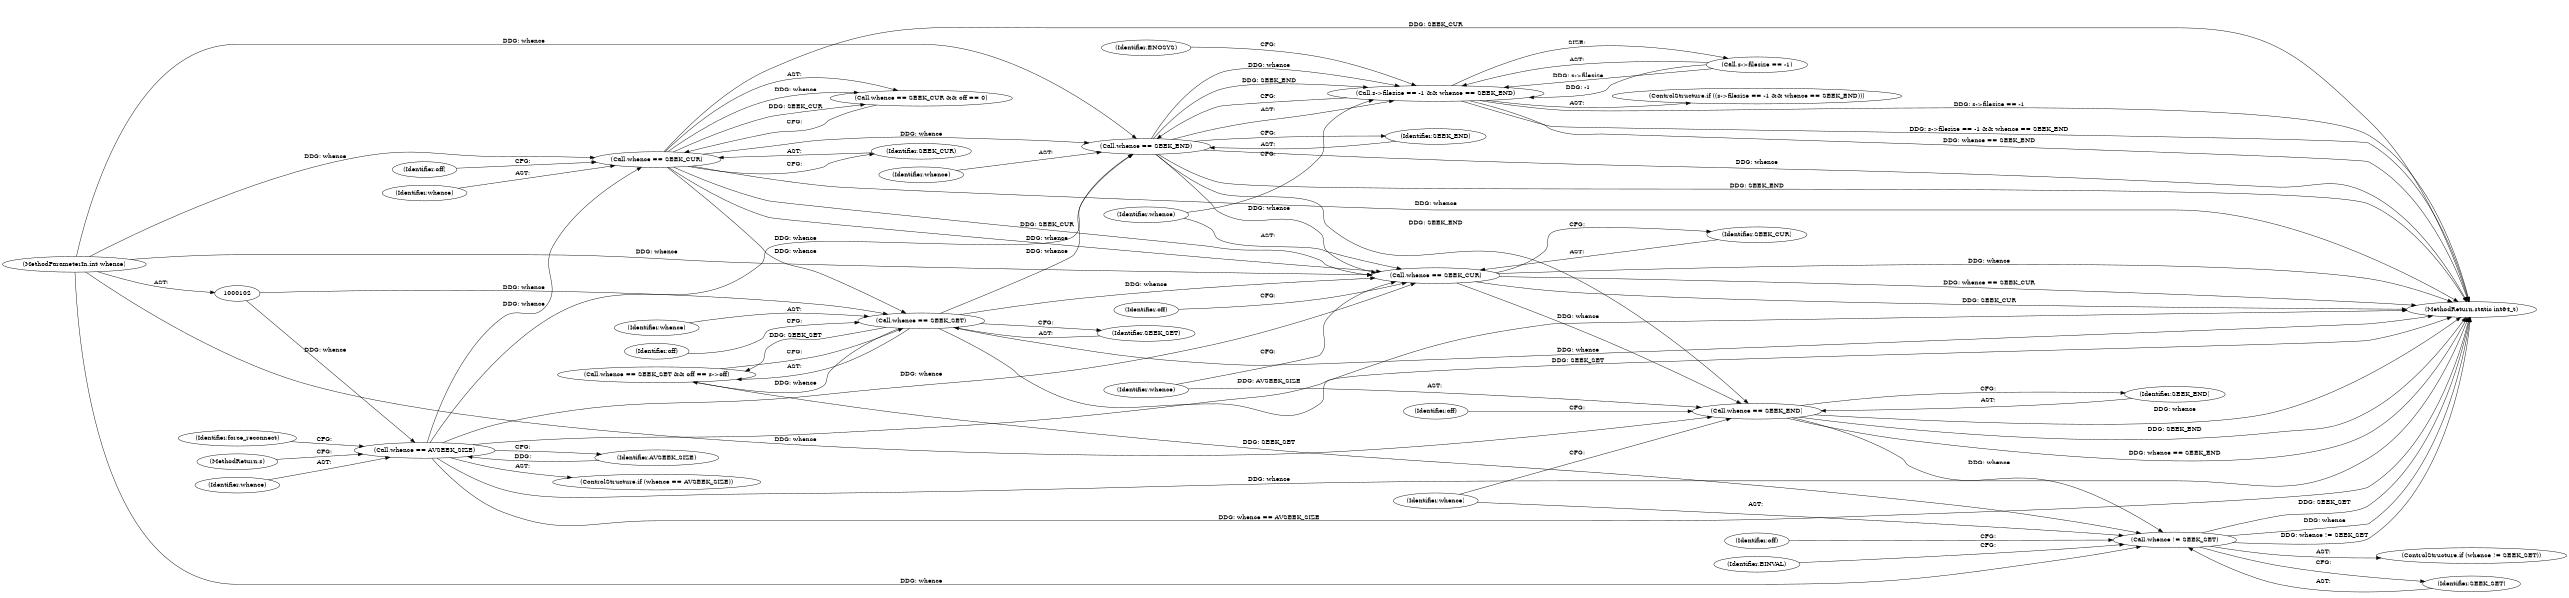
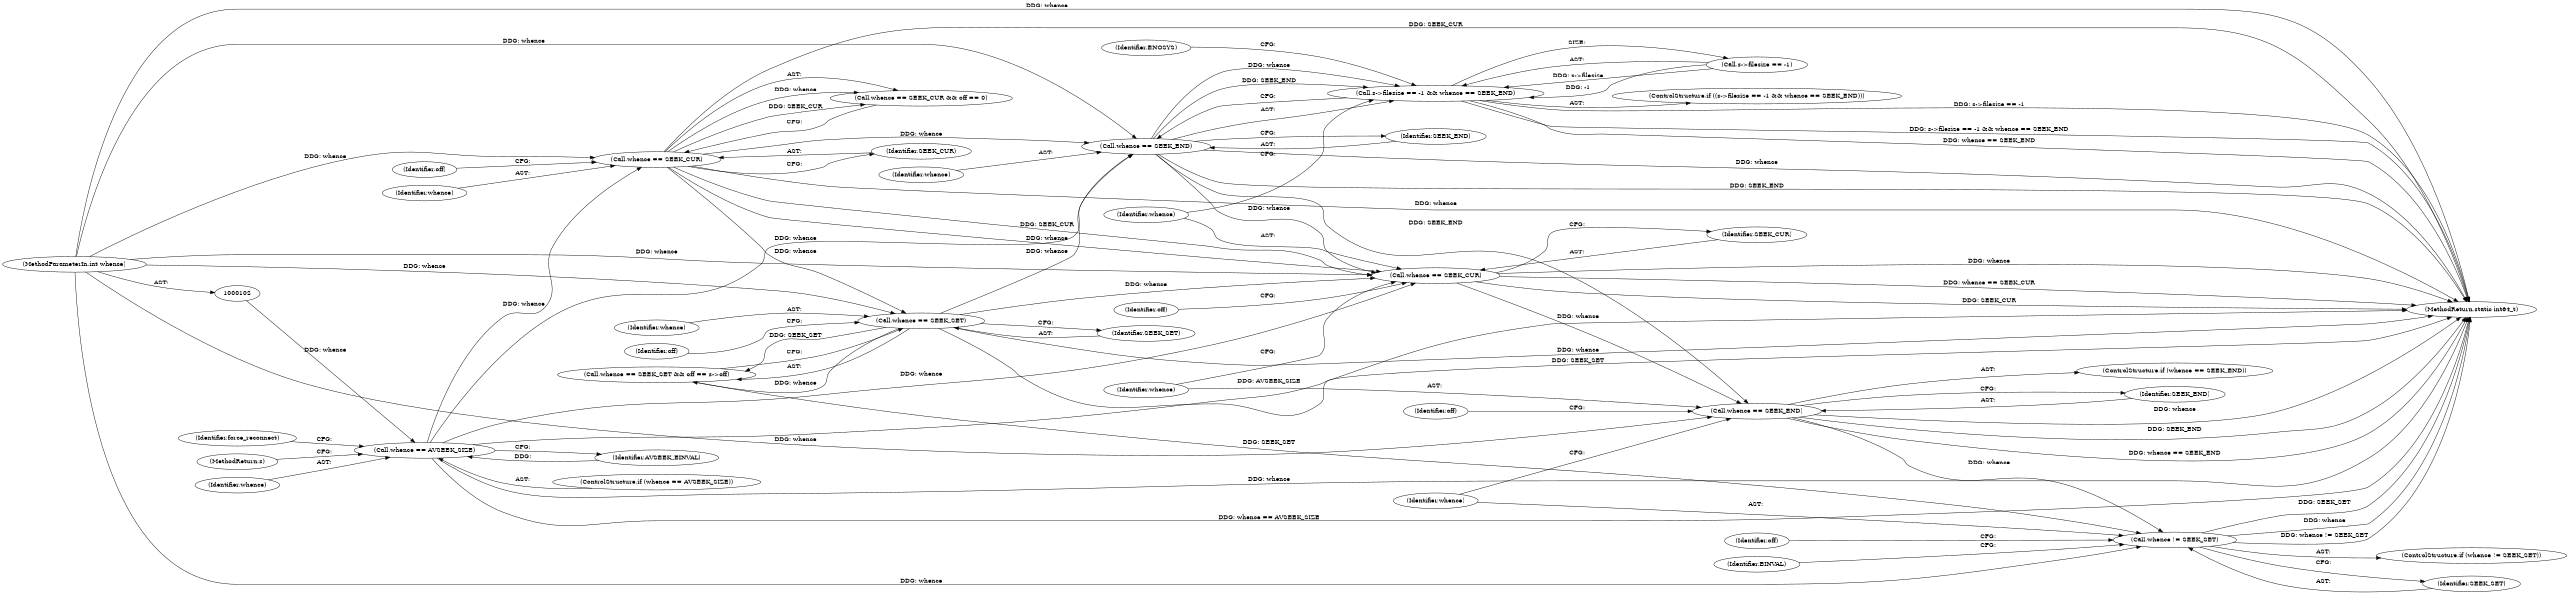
  digraph {
    rankdir=LR
    n1 [label="(Call,whence == SEEK_END)"]
    n2 [label="(Call,s->filesize == -1 && whence == SEEK_END)"]
    n3 [label="(Call,whence == SEEK_CUR)"]
    n4 [label="(Call,whence == SEEK_END)"]
    n5 [label="(Identifier,SEEK_END)"]
    n6 [label="(MethodReturn,static int64_t)"]
    n7 [label="(Call,s->filesize == -1)"]
    n8 [label="(ControlStructure,if ((s->filesize == -1 && whence == SEEK_END)))"]
    n9 [label="(Identifier,SEEK_CUR)"]
    n10 [label="(Call,whence != SEEK_SET)"]
+   n11 [label="(ControlStructure,if (whence == SEEK_END))"]
    n12 [label="(Identifier,SEEK_END)"]
    n13 [label="(Call,whence == SEEK_CUR)"]
    n14 [label="(Call,whence == SEEK_SET)"]
    n15 [label="(Identifier,SEEK_CUR)"]
    n16 [label="(Call,whence == SEEK_CUR && off == 0)"]
    n17 [label="(Identifier,SEEK_SET)"]
    n18 [label="(Call,whence == SEEK_SET && off == s->off)"]
    n19 [label="(Call,whence == AVSEEK_SIZE)"]
-   n20 [label="(Identifier,AVSEEK_SIZE)"]
+   n20 [label="(Identifier,AVSEEK_EINVAL)"]
    n21 [label="(ControlStructure,if (whence == AVSEEK_SIZE))"]
    n22 [label="(MethodParameterIn,int whence)"]
    1000102
    n24 [label="(Identifier,SEEK_SET)"]
    n25 [label="(ControlStructure,if (whence != SEEK_SET))"]
    n26 [label="(Identifier,off)"]
    n27 [label="(Identifier,whence)"]
    n28 [label="(Identifier,off)"]
    n29 [label="(Identifier,whence)"]
    n30 [label="(Identifier,whence)"]
    n31 [label="(Identifier,whence)"]
    n32 [label="(Identifier,force_reconnect)"]
    n33 [label="(Identifier,off)"]
    n34 [label="(Identifier,EINVAL)"]
    n35 [label="(MethodReturn,s)"]
    n36 [label="(Identifier,ENOSYS)"]
    n37 [label="(Identifier,off)"]
    n38 [label="(Identifier,whence)"]
    n39 [label="(Identifier,off)"]
    n40 [label="(Identifier,whence)"]
    n41 [label="(Identifier,whence)"]
    n1 -> n2 [label="AST: "]
    n1 -> n2 [label="DDG: whence"]
    n1 -> n2 [label="DDG: SEEK_END"]
    n1 -> n3 [label="DDG: whence"]
    n1 -> n4 [label="DDG: SEEK_END"]
    n1 -> n5 [label="CFG: "]
    n1 -> n6 [label="DDG: SEEK_END"]
    n1 -> n6 [label="DDG: whence"]
    n2 -> n1 [label="CFG: "]
    n2 -> n6 [label="DDG: s->filesize == -1 && whence == SEEK_END"]
    n2 -> n6 [label="DDG: whence == SEEK_END"]
    n2 -> n6 [label="DDG: s->filesize == -1"]
    n2 -> n7 [label="SIZE: "]
    n2 -> n8 [label="AST: "]
    n3 -> n4 [label="DDG: whence"]
    n3 -> n6 [label="DDG: SEEK_CUR"]
    n3 -> n6 [label="DDG: whence"]
    n3 -> n6 [label="DDG: whence == SEEK_CUR"]
    n3 -> n9 [label="CFG: "]
    n4 -> n6 [label="DDG: whence"]
    n4 -> n6 [label="DDG: SEEK_END"]
    n4 -> n6 [label="DDG: whence == SEEK_END"]
    n4 -> n10 [label="DDG: whence"]
+   n4 -> n11 [label="AST: "]
    n4 -> n12 [label="CFG: "]
    n5 -> n1 [label="AST: "]
    n7 -> n2 [label="AST: "]
    n7 -> n2 [label="DDG: s->filesize"]
    n7 -> n2 [label="DDG: -1"]
    n9 -> n3 [label="AST: "]
    n10 -> n6 [label="DDG: whence != SEEK_SET"]
    n10 -> n6 [label="DDG: SEEK_SET"]
    n10 -> n6 [label="DDG: whence"]
    n10 -> n24 [label="CFG: "]
    n10 -> n25 [label="AST: "]
    n12 -> n4 [label="AST: "]
    n13 -> n1 [label="DDG: whence"]
    n13 -> n3 [label="DDG: whence"]
    n13 -> n3 [label="DDG: SEEK_CUR"]
    n13 -> n6 [label="DDG: whence"]
    n13 -> n6 [label="DDG: SEEK_CUR"]
    n13 -> n14 [label="DDG: whence"]
    n13 -> n15 [label="CFG: "]
    n13 -> n16 [label="AST: "]
    n13 -> n16 [label="DDG: whence"]
    n13 -> n16 [label="DDG: SEEK_CUR"]
    n14 -> n1 [label="DDG: whence"]
    n14 -> n3 [label="DDG: whence"]
    n14 -> n6 [label="DDG: SEEK_SET"]
    n14 -> n6 [label="DDG: whence"]
    n14 -> n17 [label="CFG: "]
    n14 -> n18 [label="AST: "]
    n14 -> n18 [label="DDG: whence"]
    n14 -> n18 [label="DDG: SEEK_SET"]
    n15 -> n13 [label="AST: "]
    n16 -> n13 [label="CFG: "]
    n17 -> n14 [label="AST: "]
    n18 -> n10 [label="DDG: SEEK_SET"]
    n18 -> n14 [label="CFG: "]
    n19 -> n1 [label="DDG: whence"]
    n19 -> n3 [label="DDG: whence"]
    n19 -> n6 [label="DDG: whence == AVSEEK_SIZE"]
    n19 -> n6 [label="DDG: whence"]
    n19 -> n6 [label="DDG: AVSEEK_SIZE"]
    n19 -> n13 [label="DDG: whence"]
    n19 -> n20 [label="CFG: "]
-   n19 -> n21 [label="AST: "]
+   n21 -> n19 [label="AST: "]
    n20 -> n19 [label="DDG: "]
    n22 -> n1 [label="DDG: whence"]
    n22 -> n3 [label="DDG: whence"]
    n22 -> n4 [label="DDG: whence"]
+   n22 -> n6 [label="DDG: whence"]
    n22 -> n10 [label="DDG: whence"]
    n22 -> n13 [label="DDG: whence"]
-   1000102 -> n14 [label="DDG: whence"]
+   n22 -> n14 [label="DDG: whence"]
    n22 -> 1000102 [label="AST: "]
    1000102 -> n19 [label="DDG: whence"]
    n24 -> n10 [label="AST: "]
    n26 -> n3 [label="CFG: "]
    n27 -> n14 [label="AST: "]
    n28 -> n4 [label="CFG: "]
    n29 -> n4 [label="CFG: "]
    n29 -> n10 [label="AST: "]
    n30 -> n19 [label="AST: "]
    n31 -> n2 [label="CFG: "]
    n31 -> n3 [label="AST: "]
    n32 -> n19 [label="CFG: "]
    n33 -> n13 [label="CFG: "]
    n34 -> n10 [label="CFG: "]
    n35 -> n19 [label="CFG: "]
    n36 -> n2 [label="CFG: "]
    n37 -> n14 [label="CFG: "]
    n38 -> n1 [label="AST: "]
    n39 -> n10 [label="CFG: "]
    n40 -> n3 [label="CFG: "]
    n40 -> n4 [label="AST: "]
    n41 -> n13 [label="AST: "]
  }
